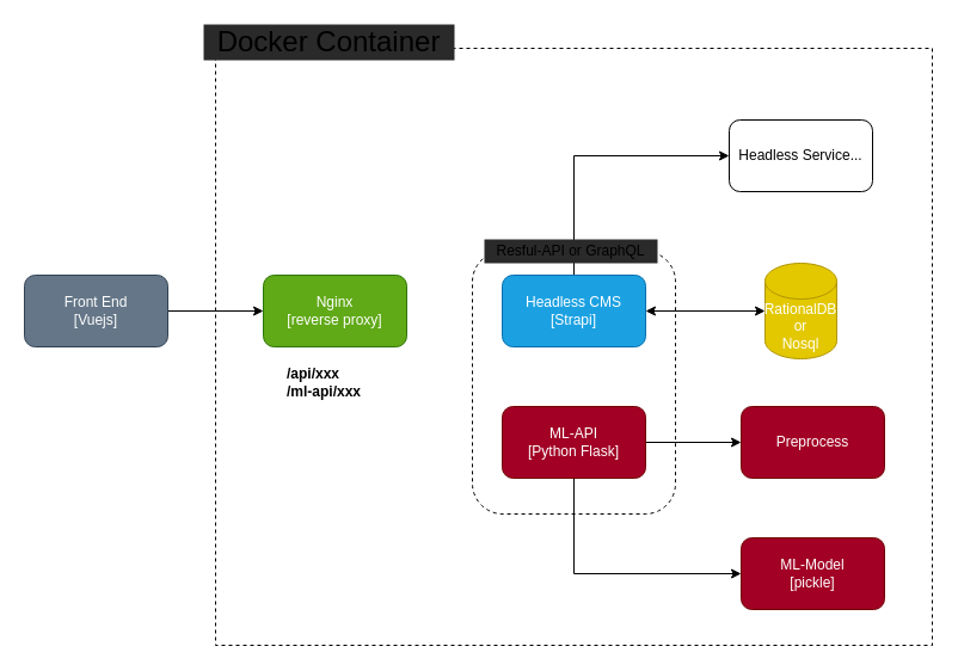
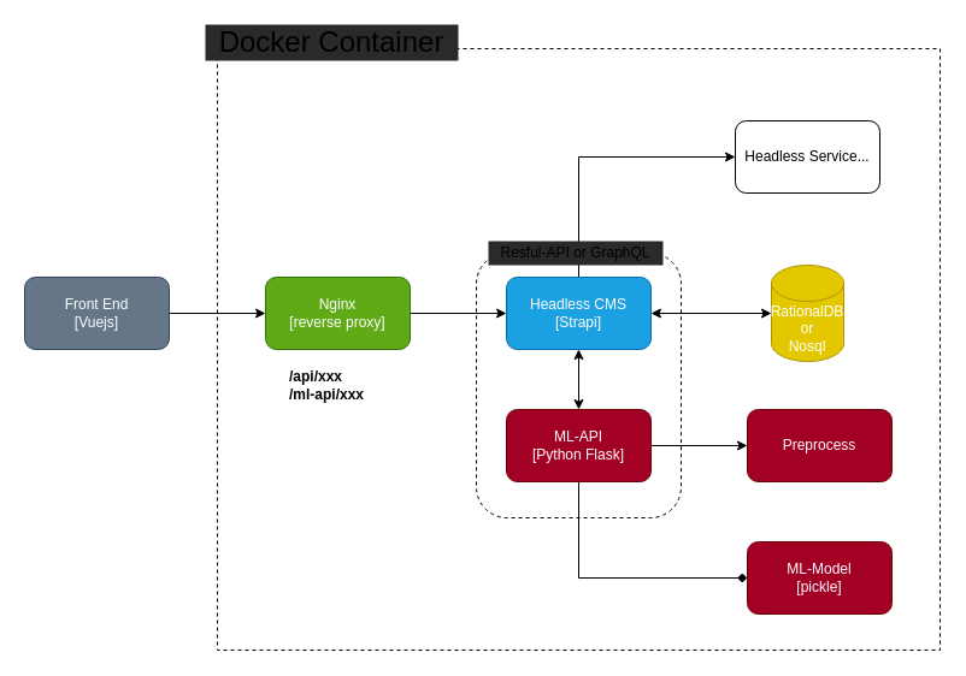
  <mxCell id="0" />
  <mxCell id="1" parent="0" />
  <mxCell id="2" value="" style="rounded=0;whiteSpace=wrap;html=1;fillColor=none;dashed=1;" vertex="1" parent="1"><mxGeometry x="180" y="40" width="600" height="500" as="geometry" /></mxCell>
  <mxCell id="3" value="" style="edgeStyle=orthogonalEdgeStyle;rounded=0;orthogonalLoop=1;jettySize=auto;html=1;startArrow=none;startFill=0;" edge="1" parent="1" source="4" target="17"><mxGeometry relative="1" as="geometry" /></mxCell>
  <mxCell id="4" value="Front End&lt;br&gt;[Vuejs]" style="rounded=1;whiteSpace=wrap;html=1;fillColor=#647687;strokeColor=#314354;fontColor=#ffffff;" vertex="1" parent="1"><mxGeometry x="20" y="230" width="120" height="60" as="geometry" /></mxCell>
+ <mxCell id="5" value="" style="edgeStyle=orthogonalEdgeStyle;rounded=0;orthogonalLoop=1;jettySize=auto;html=1;startArrow=classic;startFill=1;" edge="1" parent="1" source="8" target="11"><mxGeometry relative="1" as="geometry" /></mxCell>
  <mxCell id="6" style="edgeStyle=orthogonalEdgeStyle;rounded=0;orthogonalLoop=1;jettySize=auto;html=1;startArrow=classic;startFill=1;" edge="1" parent="1" source="8" target="12"><mxGeometry relative="1" as="geometry" /></mxCell>
  <mxCell id="7" style="edgeStyle=orthogonalEdgeStyle;rounded=0;orthogonalLoop=1;jettySize=auto;html=1;entryX=0;entryY=0.5;entryDx=0;entryDy=0;startArrow=none;startFill=0;" edge="1" parent="1" source="8" target="15"><mxGeometry relative="1" as="geometry"><Array as="points"><mxPoint x="480" y="130" /></Array></mxGeometry></mxCell>
  <mxCell id="8" value="Headless CMS&lt;br&gt;[Strapi]" style="rounded=1;whiteSpace=wrap;html=1;fillColor=#1ba1e2;strokeColor=#006EAF;fontColor=#ffffff;" vertex="1" parent="1"><mxGeometry x="420" y="230" width="120" height="60" as="geometry" /></mxCell>
  <mxCell id="9" value="" style="edgeStyle=orthogonalEdgeStyle;rounded=0;orthogonalLoop=1;jettySize=auto;html=1;startArrow=none;startFill=0;" edge="1" parent="1" source="11" target="14"><mxGeometry relative="1" as="geometry" /></mxCell>
- <mxCell id="10" style="edgeStyle=orthogonalEdgeStyle;rounded=0;orthogonalLoop=1;jettySize=auto;html=1;entryX=0;entryY=0.5;entryDx=0;entryDy=0;startArrow=none;startFill=0;" edge="1" parent="1" source="11" target="13"><mxGeometry relative="1" as="geometry"><Array as="points"><mxPoint x="480" y="480" /></Array></mxGeometry></mxCell>
+ <mxCell id="10" style="edgeStyle=orthogonalEdgeStyle;rounded=0;orthogonalLoop=1;jettySize=auto;html=1;entryX=0;entryY=0.5;entryDx=0;entryDy=0;startArrow=none;startFill=0;endArrow=diamond;" edge="1" parent="1" source="11" target="13"><mxGeometry relative="1" as="geometry"><Array as="points"><mxPoint x="480" y="480" /></Array></mxGeometry></mxCell>
  <mxCell id="11" value="ML-API&lt;br&gt;[Python Flask]" style="rounded=1;whiteSpace=wrap;html=1;fillColor=#a20025;strokeColor=#6F0000;fontColor=#ffffff;" vertex="1" parent="1"><mxGeometry x="420" y="340" width="120" height="60" as="geometry" /></mxCell>
  <mxCell id="12" value="RationalDB&lt;br&gt;or&lt;br&gt;Nosql" style="shape=cylinder3;whiteSpace=wrap;html=1;boundedLbl=1;backgroundOutline=1;size=15;fillColor=#e3c800;strokeColor=#B09500;fontColor=#ffffff;" vertex="1" parent="1"><mxGeometry x="640" y="220" width="60" height="80" as="geometry" /></mxCell>
  <mxCell id="13" value="ML-Model&lt;br&gt;[pickle]" style="whiteSpace=wrap;html=1;rounded=1;fillColor=#a20025;strokeColor=#6F0000;fontColor=#ffffff;" vertex="1" parent="1"><mxGeometry x="620" y="450" width="120" height="60" as="geometry" /></mxCell>
  <mxCell id="14" value="Preprocess" style="whiteSpace=wrap;html=1;rounded=1;fillColor=#a20025;strokeColor=#6F0000;fontColor=#ffffff;" vertex="1" parent="1"><mxGeometry x="620" y="340" width="120" height="60" as="geometry" /></mxCell>
  <mxCell id="15" value="Headless Service..." style="rounded=1;whiteSpace=wrap;html=1;" vertex="1" parent="1"><mxGeometry x="610" y="100" width="120" height="60" as="geometry" /></mxCell>
+ <mxCell id="16" value="" style="edgeStyle=orthogonalEdgeStyle;rounded=0;orthogonalLoop=1;jettySize=auto;html=1;startArrow=none;startFill=0;" edge="1" parent="1" source="17" target="8"><mxGeometry relative="1" as="geometry" /></mxCell>
  <mxCell id="17" value="Nginx&lt;br&gt;[reverse proxy]" style="whiteSpace=wrap;html=1;rounded=1;fillColor=#60a917;strokeColor=#2D7600;fontColor=#ffffff;" vertex="1" parent="1"><mxGeometry x="220" y="230" width="120" height="60" as="geometry" /></mxCell>
  <mxCell id="18" value="&lt;font style=&quot;font-size: 24px&quot;&gt;Docker Container&lt;/font&gt;" style="text;html=1;strokeColor=none;align=center;verticalAlign=middle;whiteSpace=wrap;rounded=0;dashed=1;fillColor=#2a2a2a;" vertex="1" parent="1"><mxGeometry x="170" y="20" width="210" height="30" as="geometry" /></mxCell>
  <mxCell id="19" value="&lt;b&gt;/api/xxx&lt;br&gt;/ml-api/xxx&lt;/b&gt;" style="text;html=1;strokeColor=none;fillColor=none;align=left;verticalAlign=middle;whiteSpace=wrap;rounded=0;dashed=1;" vertex="1" parent="1"><mxGeometry x="237.5" y="310" width="75" height="20" as="geometry" /></mxCell>
  <mxCell id="20" value="" style="rounded=1;whiteSpace=wrap;html=1;dashed=1;fillColor=none;" vertex="1" parent="1"><mxGeometry x="395" y="210" width="170" height="220" as="geometry" /></mxCell>
  <mxCell id="21" value="Resful-API or GraphQL" style="text;html=1;strokeColor=none;align=center;verticalAlign=middle;whiteSpace=wrap;rounded=0;dashed=1;fillColor=#2a2a2a;" vertex="1" parent="1"><mxGeometry x="405" y="200" width="145" height="20" as="geometry" /></mxCell>
